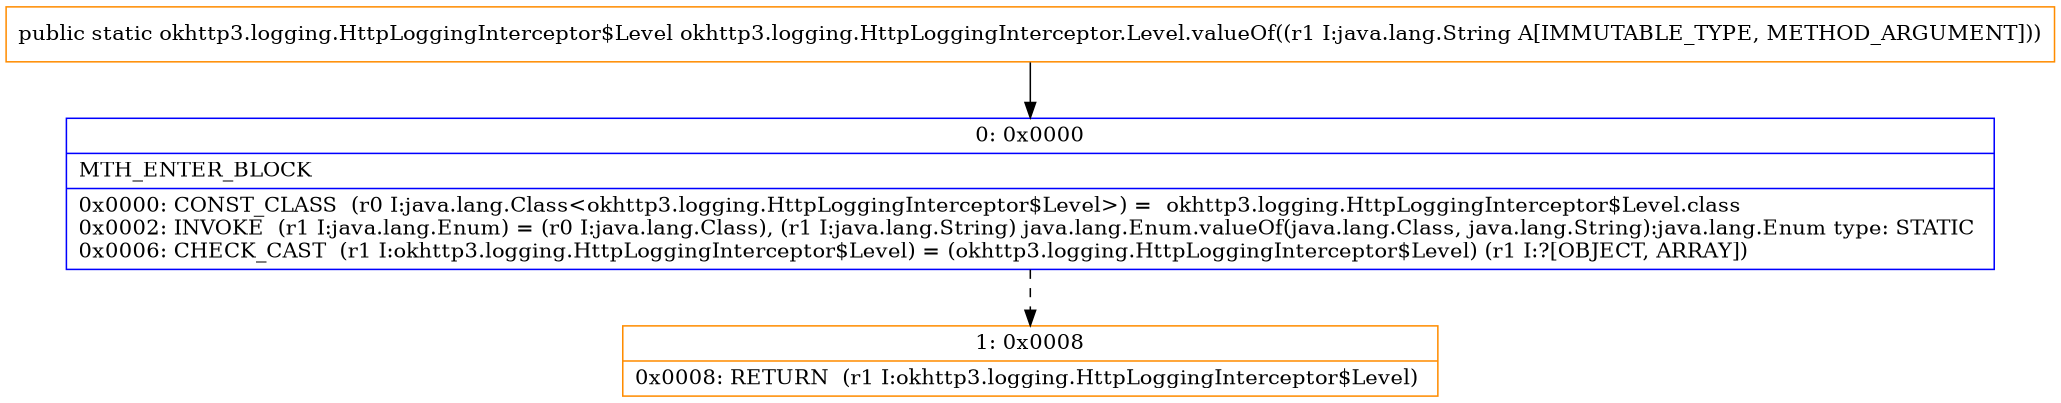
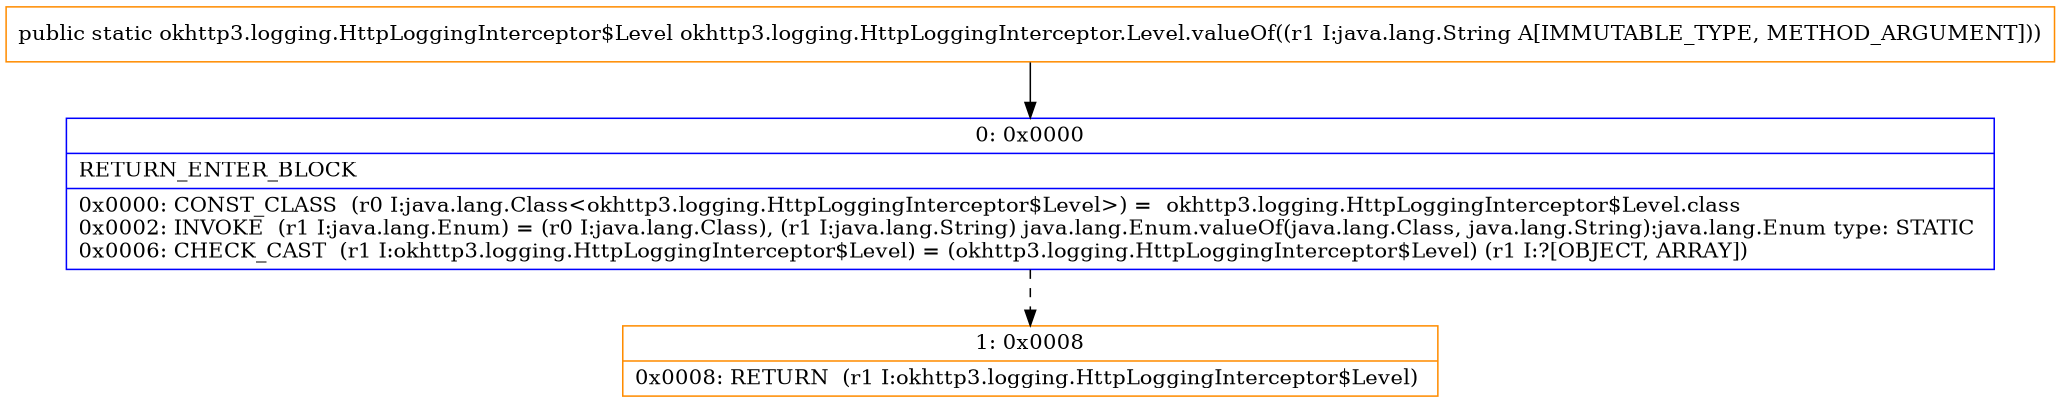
  digraph {
    node [shape=record color=darkorange]
-   n1 [label="{0\:\ 0x0000|MTH_ENTER_BLOCK\l|0x0000: CONST_CLASS  (r0 I:java.lang.Class\<okhttp3.logging.HttpLoggingInterceptor$Level\>) =  okhttp3.logging.HttpLoggingInterceptor$Level.class \l0x0002: INVOKE  (r1 I:java.lang.Enum) = (r0 I:java.lang.Class), (r1 I:java.lang.String) java.lang.Enum.valueOf(java.lang.Class, java.lang.String):java.lang.Enum type: STATIC \l0x0006: CHECK_CAST  (r1 I:okhttp3.logging.HttpLoggingInterceptor$Level) = (okhttp3.logging.HttpLoggingInterceptor$Level) (r1 I:?[OBJECT, ARRAY]) \l}" color=blue]
+   n1 [label="{0\:\ 0x0000|RETURN_ENTER_BLOCK\l|0x0000: CONST_CLASS  (r0 I:java.lang.Class\<okhttp3.logging.HttpLoggingInterceptor$Level\>) =  okhttp3.logging.HttpLoggingInterceptor$Level.class \l0x0002: INVOKE  (r1 I:java.lang.Enum) = (r0 I:java.lang.Class), (r1 I:java.lang.String) java.lang.Enum.valueOf(java.lang.Class, java.lang.String):java.lang.Enum type: STATIC \l0x0006: CHECK_CAST  (r1 I:okhttp3.logging.HttpLoggingInterceptor$Level) = (okhttp3.logging.HttpLoggingInterceptor$Level) (r1 I:?[OBJECT, ARRAY]) \l}" color=blue]
    n2 [label="{1\:\ 0x0008|0x0008: RETURN  (r1 I:okhttp3.logging.HttpLoggingInterceptor$Level) \l}"]
    n3 [label="{public static okhttp3.logging.HttpLoggingInterceptor$Level okhttp3.logging.HttpLoggingInterceptor.Level.valueOf((r1 I:java.lang.String A[IMMUTABLE_TYPE, METHOD_ARGUMENT])) }"]
    n1 -> n2 [style=dashed]
    n3 -> n1 [style=solid]
  }
